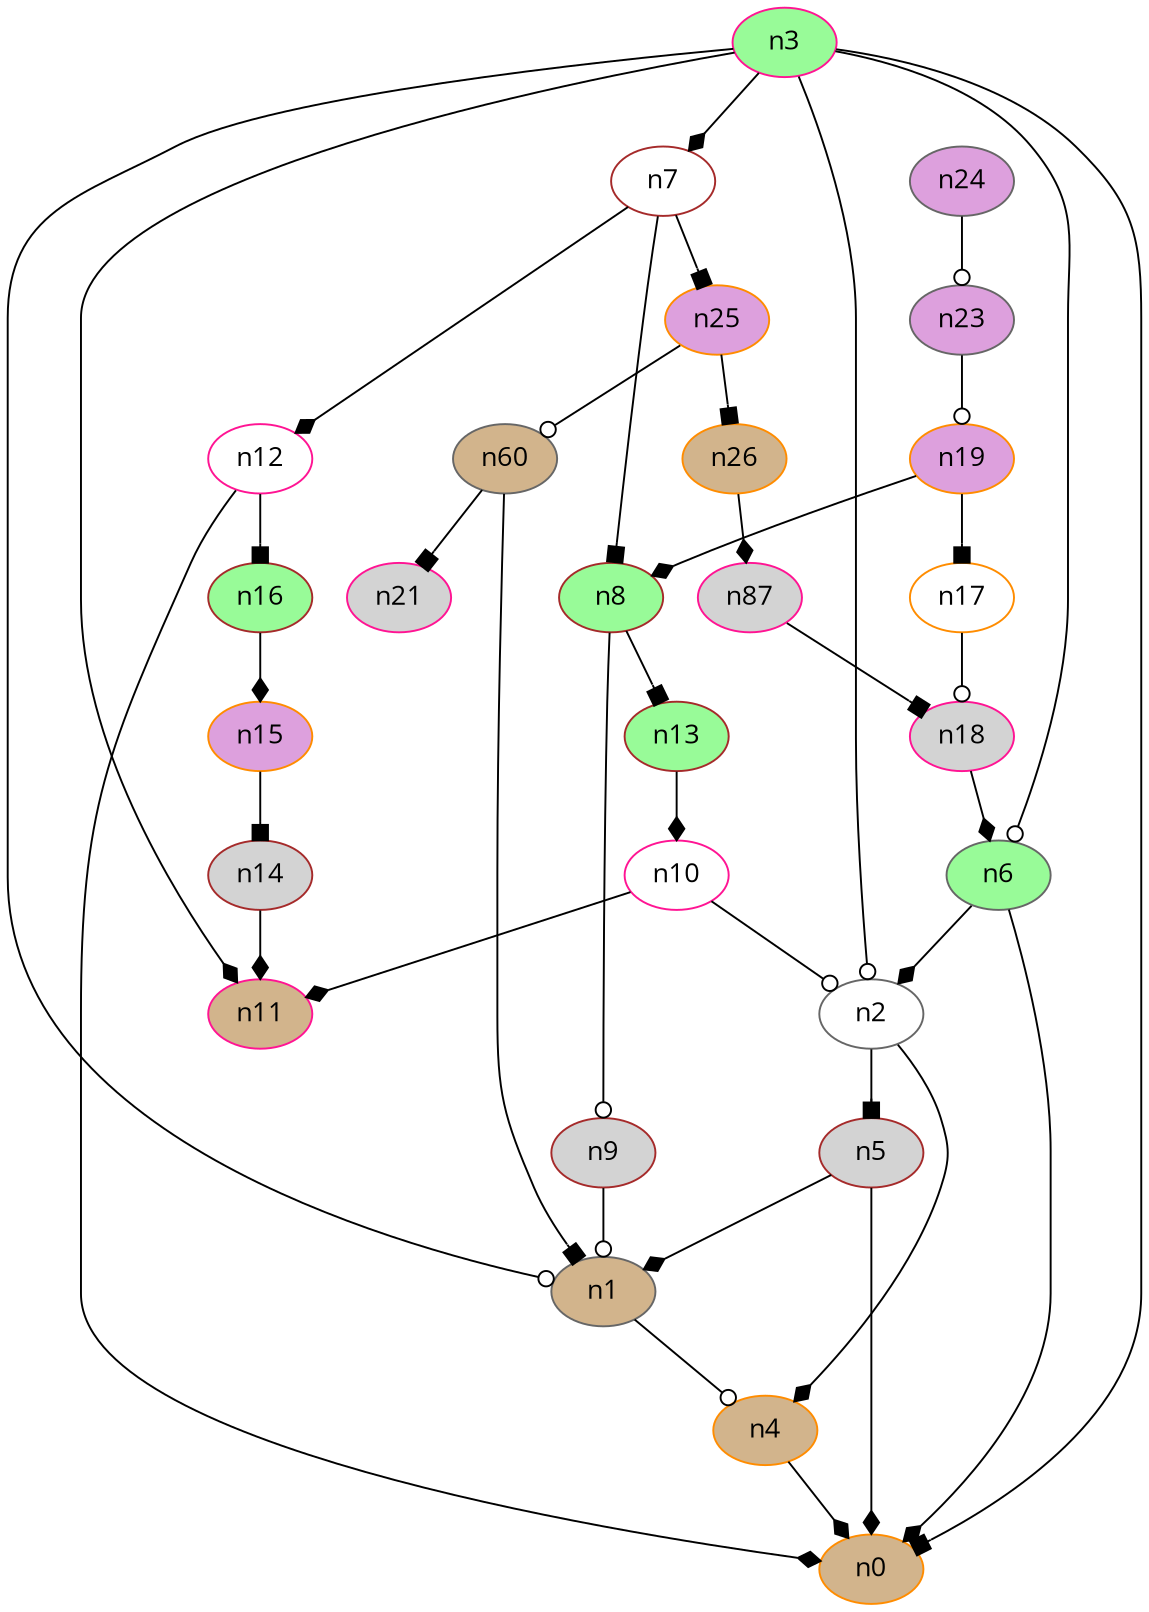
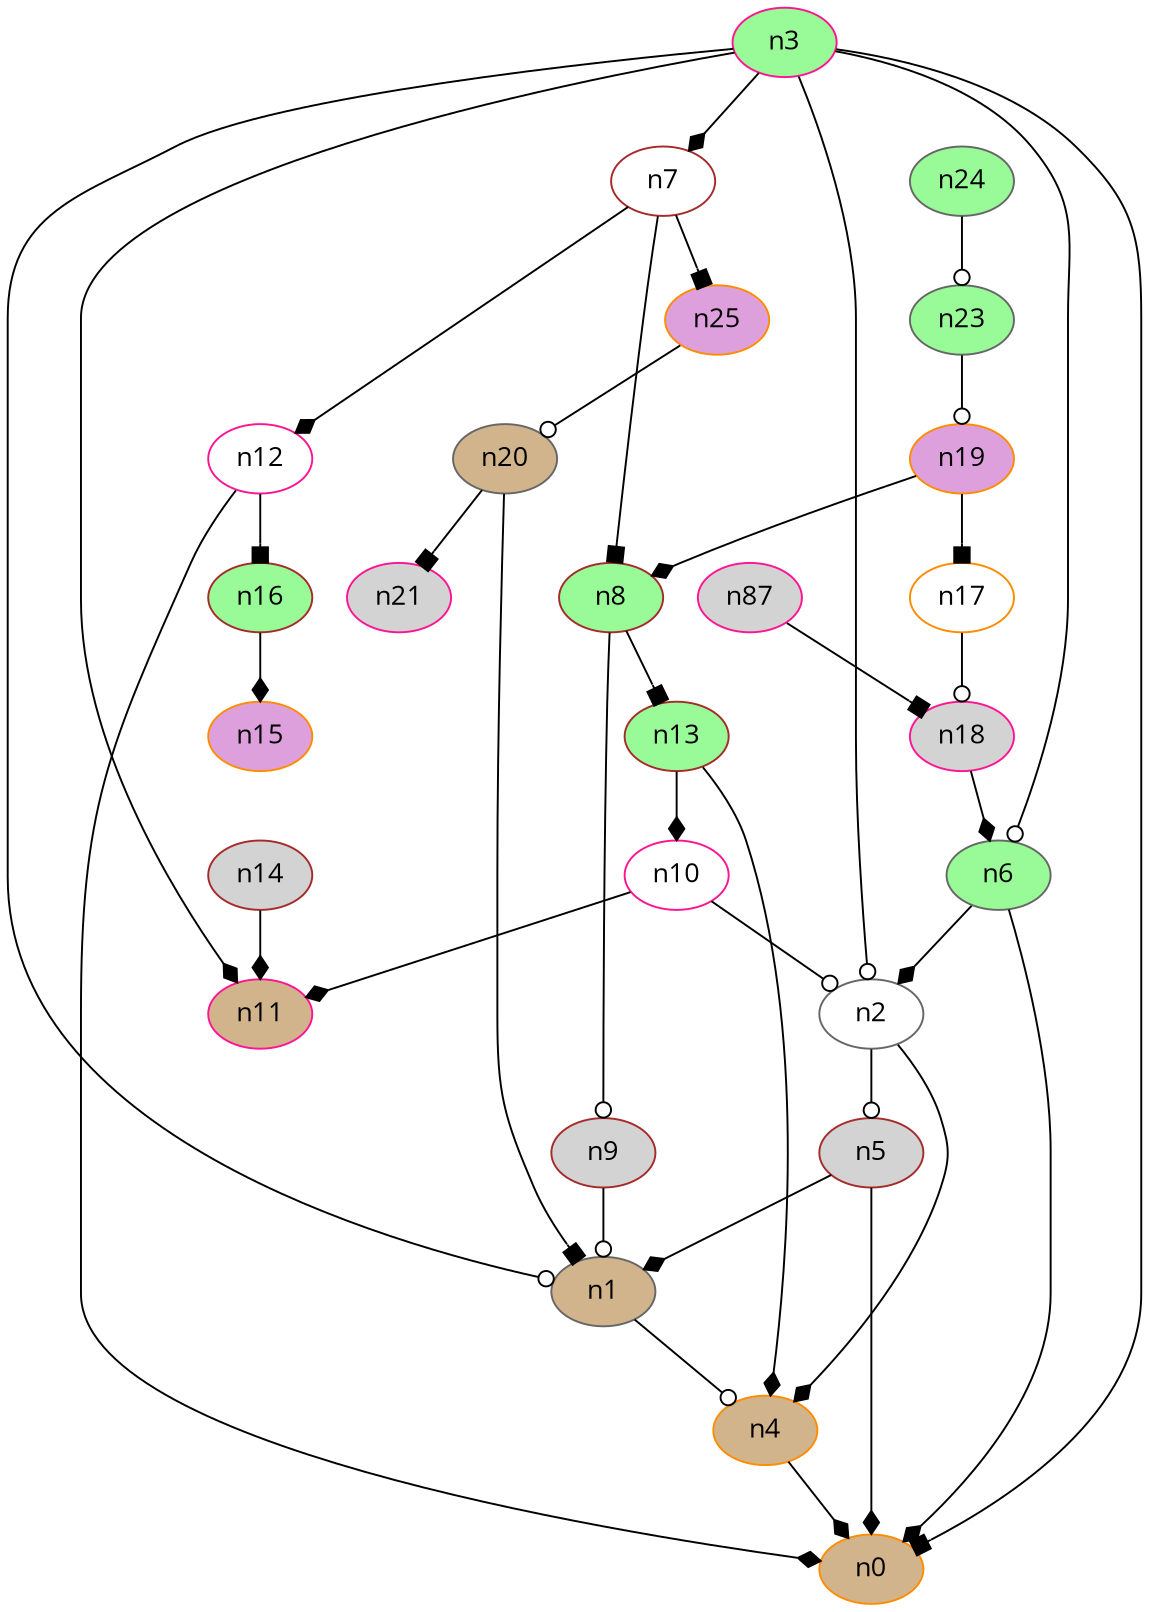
  digraph {
    fontname="Open Sans"
    node [color=darkorange fillcolor=tan fontname="Open Sans" style=filled]
    edge [arrowhead=diamond fontname="Open Sans"]
    n1 [color=gray40]
    n4
    n0
    n2 [color=gray40 fillcolor=white]
    n5 [color=brown fillcolor=lightgrey]
    n3 [color=deeppink fillcolor=palegreen]
    n6 [color=gray40 fillcolor=palegreen]
    n7 [color=brown fillcolor=white]
    n11 [color=deeppink]
    n8 [color=brown fillcolor=palegreen]
    n12 [color=deeppink fillcolor=white]
    n25 [fillcolor=plum]
    n9 [color=brown fillcolor=lightgrey]
    n13 [color=brown fillcolor=palegreen]
    n16 [color=brown fillcolor=palegreen]
-   n20 [color=gray40 label=n60]
-   n26
+   n20 [color=gray40]
    n17 [fillcolor=white]
    n18 [color=deeppink fillcolor=lightgrey]
    n10 [color=deeppink fillcolor=white]
    n15 [fillcolor=plum]
    n21 [color=deeppink fillcolor=lightgrey]
    n27 [color=deeppink fillcolor=lightgrey label=n87]
    n14 [color=brown fillcolor=lightgrey]
    n19 [fillcolor=plum]
-   n24 [color=gray40 fillcolor=plum]
-   n23 [color=gray40 fillcolor=plum]
+   n24 [color=gray40 fillcolor=palegreen]
+   n23 [color=gray40 fillcolor=palegreen]
    n1 -> n4 [arrowhead=odot]
    n4 -> n0
    n2 -> n4
-   n2 -> n5 [arrowhead=box]
+   n2 -> n5 [arrowhead=odot]
    n5 -> n1
    n5 -> n0
    n3 -> n1 [arrowhead=odot]
    n3 -> n0 [arrowhead=box]
    n3 -> n2 [arrowhead=odot]
    n3 -> n6 [arrowhead=odot]
    n3 -> n7
    n3 -> n11
    n6 -> n0
    n6 -> n2
    n7 -> n8 [arrowhead=box]
    n7 -> n12
    n7 -> n25 [arrowhead=box]
    n8 -> n9 [arrowhead=odot]
    n8 -> n13 [arrowhead=box]
    n12 -> n0
    n12 -> n16 [arrowhead=box]
    n25 -> n20 [arrowhead=odot]
-   n25 -> n26 [arrowhead=box]
    n9 -> n1 [arrowhead=odot]
+   n13 -> n4
    n13 -> n10
    n16 -> n15
    n20 -> n1 [arrowhead=box]
    n20 -> n21 [arrowhead=box]
-   n26 -> n27
    n17 -> n18 [arrowhead=odot]
    n18 -> n6
    n10 -> n2 [arrowhead=odot]
    n10 -> n11
-   n15 -> n14 [arrowhead=box]
    n27 -> n18 [arrowhead=box]
    n14 -> n11
    n19 -> n8
    n19 -> n17 [arrowhead=box]
    n24 -> n23 [arrowhead=odot]
    n23 -> n19 [arrowhead=odot]
  }
